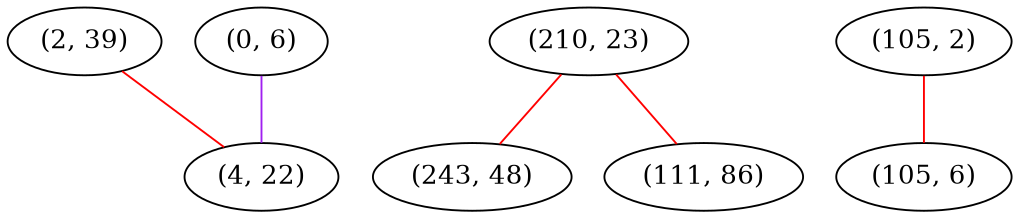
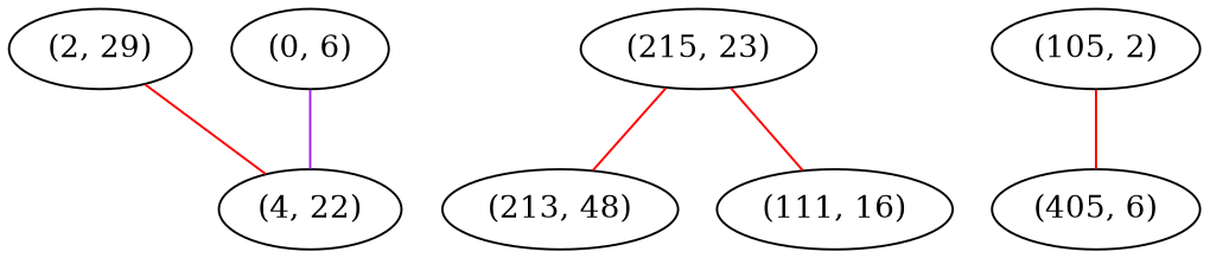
  graph {
    edge [color=red weight=1]
-   "(2, 39)"
+   "(2, 39)" [label="(2, 29)"]
    "(4, 22)"
-   "(210, 23)"
-   "(213, 48)" [label="(243, 48)"]
-   "(111, 16)" [label="(111, 86)"]
+   "(210, 23)" [label="(215, 23)"]
+   "(213, 48)"
+   "(111, 16)"
    n6 [label="(0, 6)"]
    "(105, 2)"
-   "(105, 6)"
+   "(105, 6)" [label="(405, 6)"]
    "(2, 39)" -- "(4, 22)"
    "(210, 23)" -- "(213, 48)"
    "(210, 23)" -- "(111, 16)"
    n6 -- "(4, 22)" [color=purple weight=4]
    "(105, 2)" -- "(105, 6)"
  }
